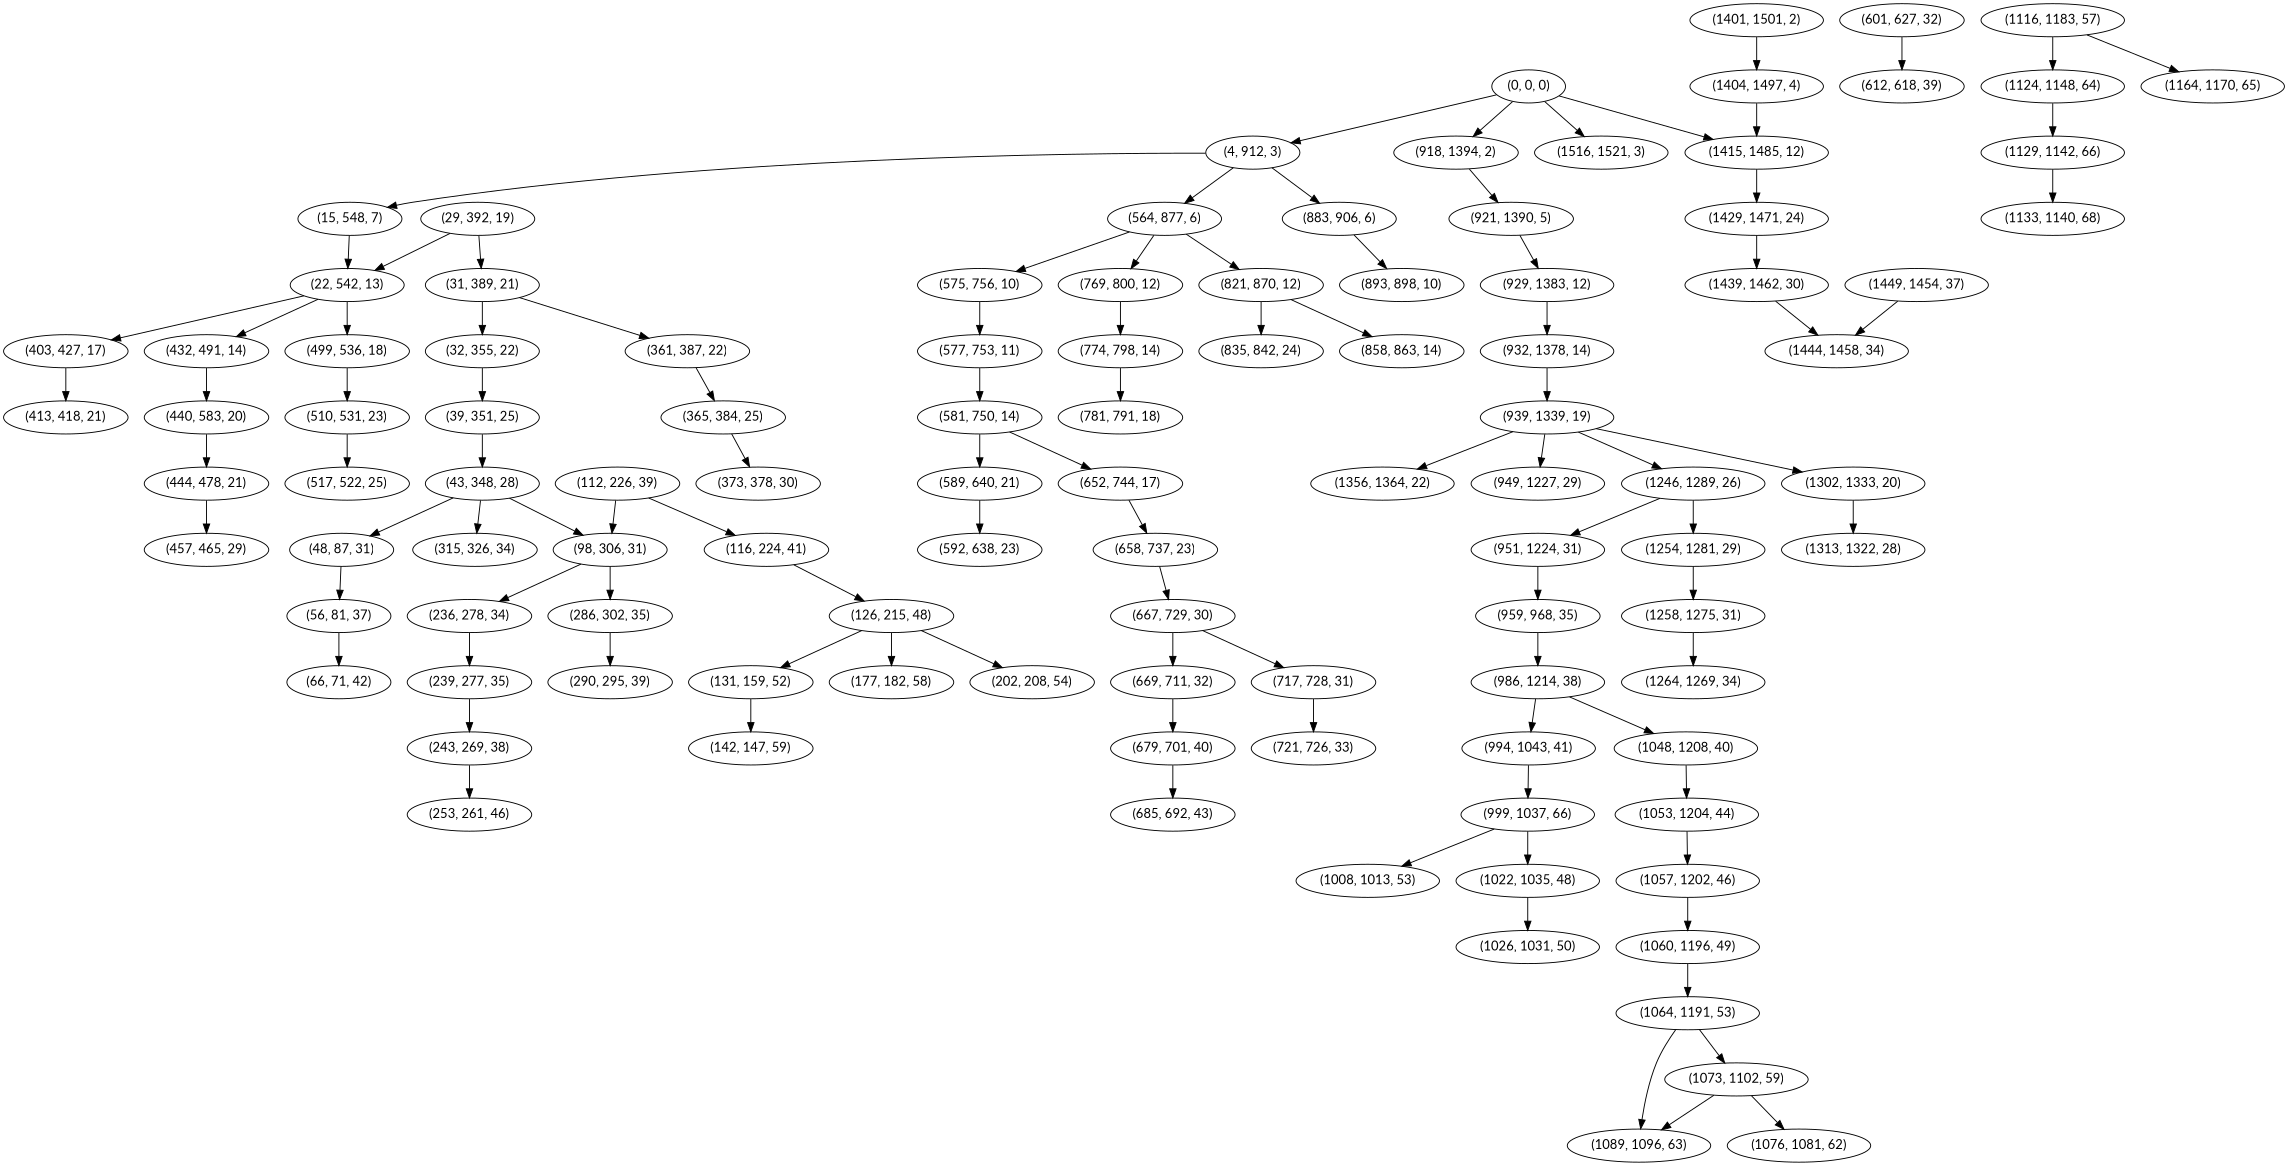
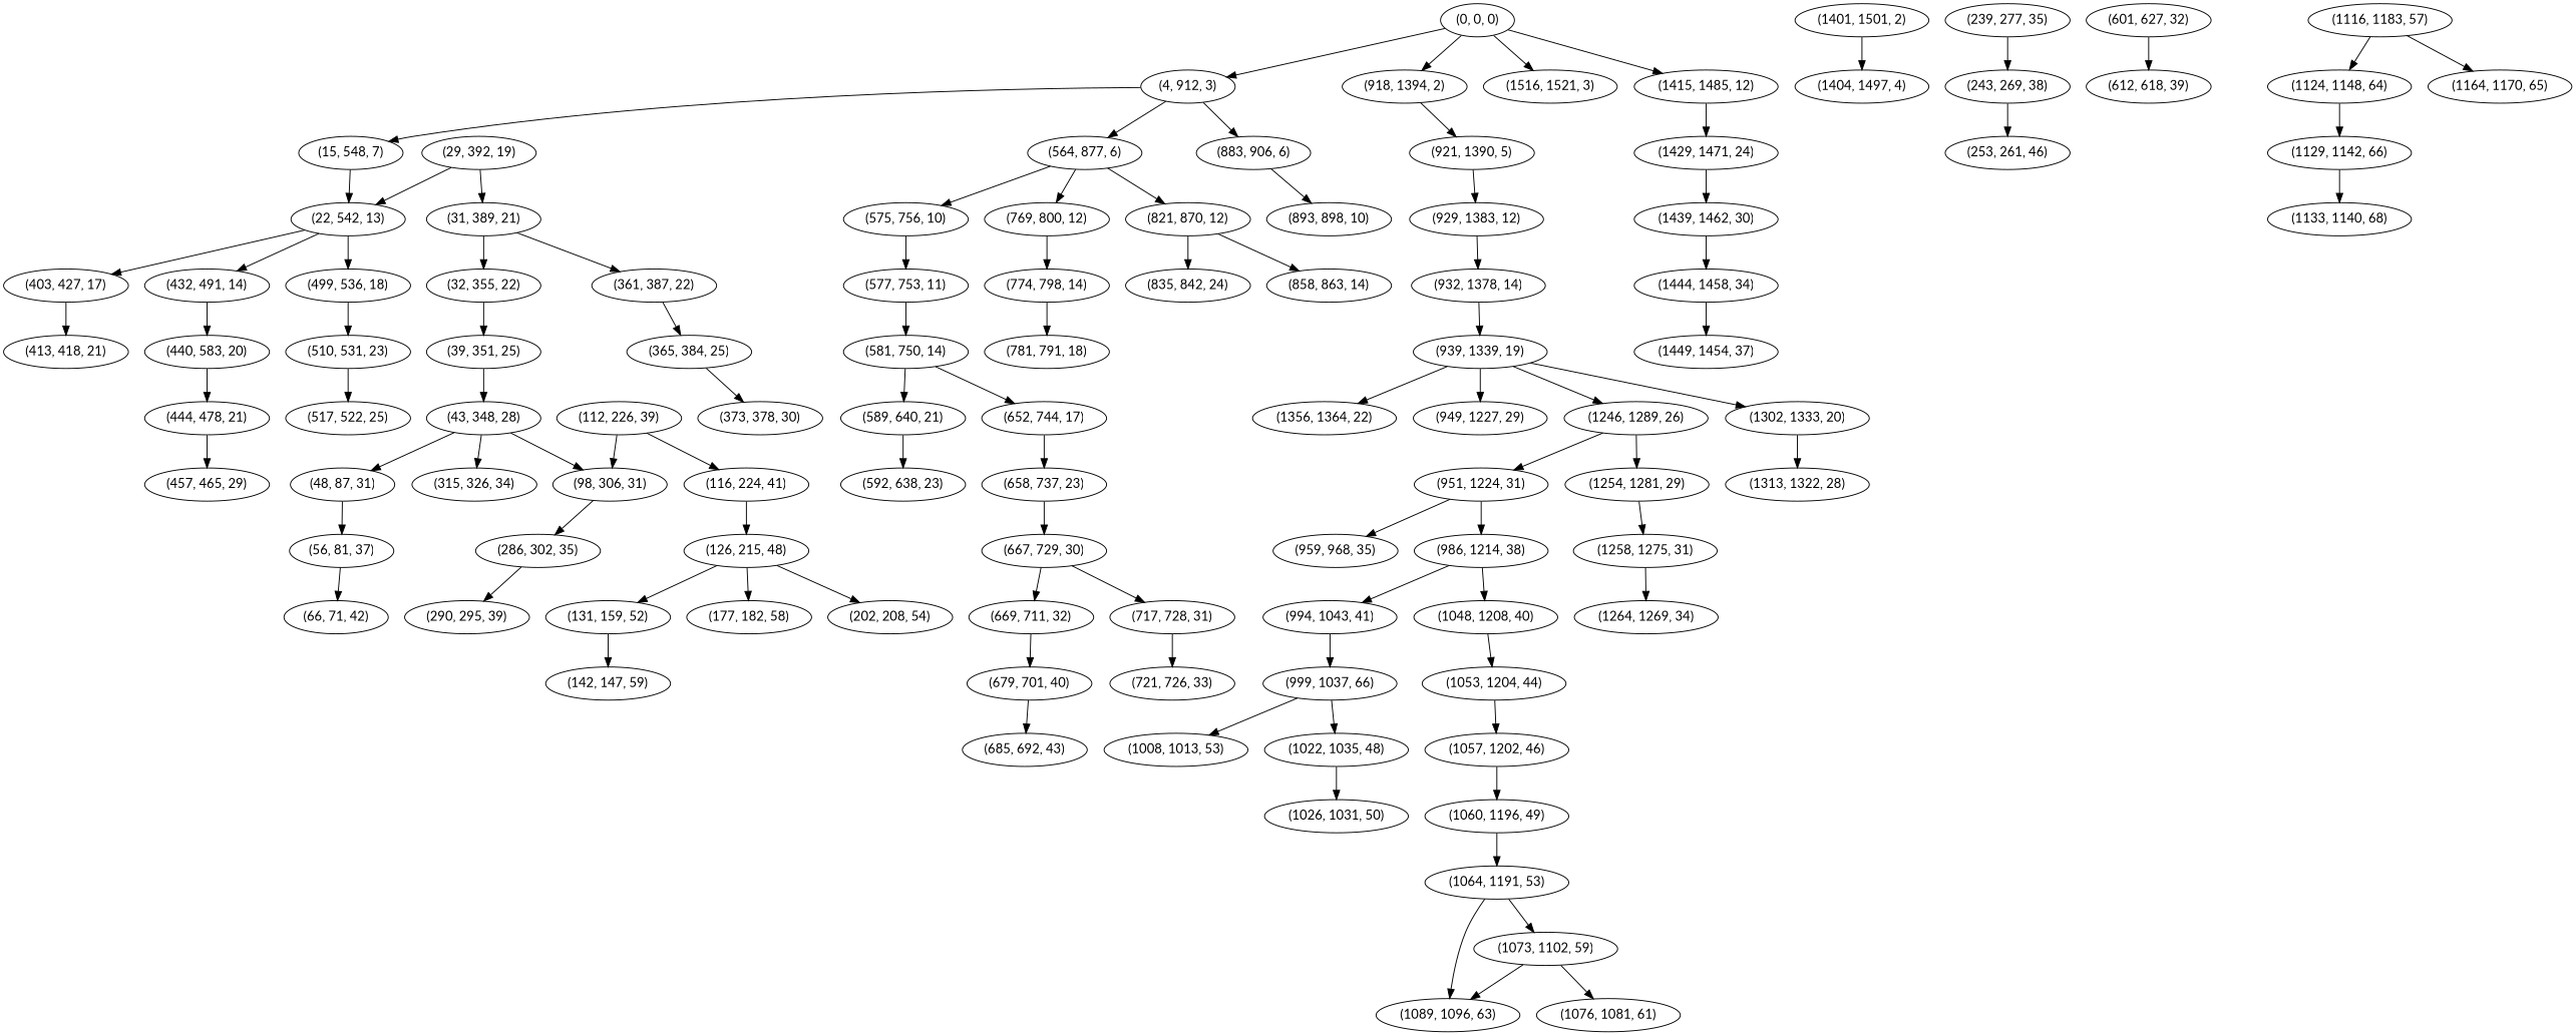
  digraph {
    fontname=Lato
    node [fontname=Lato]
    edge [fontname=Lato]
    "(0, 0, 0)"
    "(4, 912, 3)"
    "(918, 1394, 2)"
    "(1516, 1521, 3)"
    "(1415, 1485, 12)"
    "(15, 548, 7)"
    "(564, 877, 6)"
    "(883, 906, 6)"
    "(921, 1390, 5)"
    "(1401, 1501, 2)"
    "(1404, 1497, 4)"
    "(22, 542, 13)"
    "(575, 756, 10)"
    "(769, 800, 12)"
    "(821, 870, 12)"
    "(893, 898, 10)"
    "(403, 427, 17)"
    "(432, 491, 14)"
    "(499, 536, 18)"
    "(29, 392, 19)"
    "(31, 389, 21)"
    "(413, 418, 21)"
    n23 [label="(440, 583, 20)"]
    "(510, 531, 23)"
    "(32, 355, 22)"
    "(361, 387, 22)"
    "(39, 351, 25)"
    "(365, 384, 25)"
    "(43, 348, 28)"
    "(48, 87, 31)"
    "(98, 306, 31)"
    "(315, 326, 34)"
    "(56, 81, 37)"
-   "(236, 278, 34)"
    "(286, 302, 35)"
    "(66, 71, 42)"
    "(112, 226, 39)"
    "(116, 224, 41)"
    "(239, 277, 35)"
    "(290, 295, 39)"
    "(126, 215, 48)"
    "(131, 159, 52)"
    "(177, 182, 58)"
    "(202, 208, 54)"
    "(142, 147, 59)"
    "(243, 269, 38)"
    "(253, 261, 46)"
    "(373, 378, 30)"
    "(444, 478, 21)"
    "(457, 465, 29)"
    "(517, 522, 25)"
    "(577, 753, 11)"
    "(774, 798, 14)"
    "(835, 842, 24)"
    "(858, 863, 14)"
    "(581, 750, 14)"
    "(589, 640, 21)"
    "(652, 744, 17)"
    "(592, 638, 23)"
    "(658, 737, 23)"
    "(601, 627, 32)"
    "(612, 618, 39)"
    "(667, 729, 30)"
    "(669, 711, 32)"
    "(717, 728, 31)"
    "(679, 701, 40)"
    "(721, 726, 33)"
    "(685, 692, 43)"
    "(781, 791, 18)"
    "(929, 1383, 12)"
    "(932, 1378, 14)"
    "(939, 1339, 19)"
    "(1356, 1364, 22)"
    "(949, 1227, 29)"
    "(1246, 1289, 26)"
    "(1302, 1333, 20)"
    "(951, 1224, 31)"
    "(1254, 1281, 29)"
    "(1313, 1322, 28)"
    "(959, 968, 35)"
    "(986, 1214, 38)"
    "(994, 1043, 41)"
    "(1048, 1208, 40)"
    n84 [label="(999, 1037, 66)"]
    "(1053, 1204, 44)"
    "(1008, 1013, 53)"
    "(1022, 1035, 48)"
    "(1026, 1031, 50)"
    "(1057, 1202, 46)"
    "(1060, 1196, 49)"
    "(1064, 1191, 53)"
    "(1073, 1102, 59)"
    "(1089, 1096, 63)"
-   "(1076, 1081, 62)"
+   "(1076, 1081, 62)" [label="(1076, 1081, 61)"]
    "(1116, 1183, 57)"
    "(1124, 1148, 64)"
    "(1164, 1170, 65)"
    "(1129, 1142, 66)"
    "(1133, 1140, 68)"
    "(1258, 1275, 31)"
    "(1264, 1269, 34)"
    "(1429, 1471, 24)"
    "(1439, 1462, 30)"
    "(1444, 1458, 34)"
    "(1449, 1454, 37)"
    "(0, 0, 0)" -> "(4, 912, 3)"
    "(0, 0, 0)" -> "(918, 1394, 2)"
    "(0, 0, 0)" -> "(1516, 1521, 3)"
    "(0, 0, 0)" -> "(1415, 1485, 12)"
    "(4, 912, 3)" -> "(15, 548, 7)"
    "(4, 912, 3)" -> "(564, 877, 6)"
    "(4, 912, 3)" -> "(883, 906, 6)"
    "(918, 1394, 2)" -> "(921, 1390, 5)"
    "(1415, 1485, 12)" -> "(1429, 1471, 24)"
    "(15, 548, 7)" -> "(22, 542, 13)"
    "(564, 877, 6)" -> "(575, 756, 10)"
    "(564, 877, 6)" -> "(769, 800, 12)"
    "(564, 877, 6)" -> "(821, 870, 12)"
    "(883, 906, 6)" -> "(893, 898, 10)"
    "(921, 1390, 5)" -> "(929, 1383, 12)"
    "(1401, 1501, 2)" -> "(1404, 1497, 4)"
-   "(1404, 1497, 4)" -> "(1415, 1485, 12)"
    "(22, 542, 13)" -> "(403, 427, 17)"
    "(22, 542, 13)" -> "(432, 491, 14)"
    "(22, 542, 13)" -> "(499, 536, 18)"
    "(575, 756, 10)" -> "(577, 753, 11)"
    "(769, 800, 12)" -> "(774, 798, 14)"
    "(821, 870, 12)" -> "(835, 842, 24)"
    "(821, 870, 12)" -> "(858, 863, 14)"
    "(403, 427, 17)" -> "(413, 418, 21)"
    "(432, 491, 14)" -> n23
    "(499, 536, 18)" -> "(510, 531, 23)"
    "(29, 392, 19)" -> "(22, 542, 13)"
    "(29, 392, 19)" -> "(31, 389, 21)"
    "(31, 389, 21)" -> "(32, 355, 22)"
    "(31, 389, 21)" -> "(361, 387, 22)"
    n23 -> "(444, 478, 21)"
    "(510, 531, 23)" -> "(517, 522, 25)"
    "(32, 355, 22)" -> "(39, 351, 25)"
    "(361, 387, 22)" -> "(365, 384, 25)"
    "(39, 351, 25)" -> "(43, 348, 28)"
    "(365, 384, 25)" -> "(373, 378, 30)"
    "(43, 348, 28)" -> "(48, 87, 31)"
    "(43, 348, 28)" -> "(98, 306, 31)"
    "(43, 348, 28)" -> "(315, 326, 34)"
    "(48, 87, 31)" -> "(56, 81, 37)"
-   "(98, 306, 31)" -> "(236, 278, 34)"
    "(98, 306, 31)" -> "(286, 302, 35)"
    "(56, 81, 37)" -> "(66, 71, 42)"
-   "(236, 278, 34)" -> "(239, 277, 35)"
    "(286, 302, 35)" -> "(290, 295, 39)"
    "(112, 226, 39)" -> "(98, 306, 31)"
    "(112, 226, 39)" -> "(116, 224, 41)"
    "(116, 224, 41)" -> "(126, 215, 48)"
    "(239, 277, 35)" -> "(243, 269, 38)"
    "(126, 215, 48)" -> "(131, 159, 52)"
    "(126, 215, 48)" -> "(177, 182, 58)"
    "(126, 215, 48)" -> "(202, 208, 54)"
    "(131, 159, 52)" -> "(142, 147, 59)"
    "(243, 269, 38)" -> "(253, 261, 46)"
    "(444, 478, 21)" -> "(457, 465, 29)"
    "(577, 753, 11)" -> "(581, 750, 14)"
    "(774, 798, 14)" -> "(781, 791, 18)"
    "(581, 750, 14)" -> "(589, 640, 21)"
    "(581, 750, 14)" -> "(652, 744, 17)"
    "(589, 640, 21)" -> "(592, 638, 23)"
    "(652, 744, 17)" -> "(658, 737, 23)"
    "(658, 737, 23)" -> "(667, 729, 30)"
    "(601, 627, 32)" -> "(612, 618, 39)"
    "(667, 729, 30)" -> "(669, 711, 32)"
    "(667, 729, 30)" -> "(717, 728, 31)"
    "(669, 711, 32)" -> "(679, 701, 40)"
    "(717, 728, 31)" -> "(721, 726, 33)"
    "(679, 701, 40)" -> "(685, 692, 43)"
    "(929, 1383, 12)" -> "(932, 1378, 14)"
    "(932, 1378, 14)" -> "(939, 1339, 19)"
    "(939, 1339, 19)" -> "(1356, 1364, 22)"
    "(939, 1339, 19)" -> "(949, 1227, 29)"
    "(939, 1339, 19)" -> "(1246, 1289, 26)"
    "(939, 1339, 19)" -> "(1302, 1333, 20)"
    "(1246, 1289, 26)" -> "(951, 1224, 31)"
    "(1246, 1289, 26)" -> "(1254, 1281, 29)"
    "(1302, 1333, 20)" -> "(1313, 1322, 28)"
    "(951, 1224, 31)" -> "(959, 968, 35)"
-   "(959, 968, 35)" -> "(986, 1214, 38)"
+   "(951, 1224, 31)" -> "(986, 1214, 38)"
    "(1254, 1281, 29)" -> "(1258, 1275, 31)"
    "(986, 1214, 38)" -> "(994, 1043, 41)"
    "(986, 1214, 38)" -> "(1048, 1208, 40)"
    "(994, 1043, 41)" -> n84
    "(1048, 1208, 40)" -> "(1053, 1204, 44)"
    n84 -> "(1008, 1013, 53)"
    n84 -> "(1022, 1035, 48)"
    "(1053, 1204, 44)" -> "(1057, 1202, 46)"
    "(1022, 1035, 48)" -> "(1026, 1031, 50)"
    "(1057, 1202, 46)" -> "(1060, 1196, 49)"
    "(1060, 1196, 49)" -> "(1064, 1191, 53)"
    "(1064, 1191, 53)" -> "(1073, 1102, 59)"
    "(1064, 1191, 53)" -> "(1089, 1096, 63)"
    "(1073, 1102, 59)" -> "(1089, 1096, 63)"
    "(1073, 1102, 59)" -> "(1076, 1081, 62)"
    "(1116, 1183, 57)" -> "(1124, 1148, 64)"
    "(1116, 1183, 57)" -> "(1164, 1170, 65)"
    "(1124, 1148, 64)" -> "(1129, 1142, 66)"
    "(1129, 1142, 66)" -> "(1133, 1140, 68)"
    "(1258, 1275, 31)" -> "(1264, 1269, 34)"
    "(1429, 1471, 24)" -> "(1439, 1462, 30)"
    "(1439, 1462, 30)" -> "(1444, 1458, 34)"
-   "(1449, 1454, 37)" -> "(1444, 1458, 34)"
+   "(1444, 1458, 34)" -> "(1449, 1454, 37)"
  }
